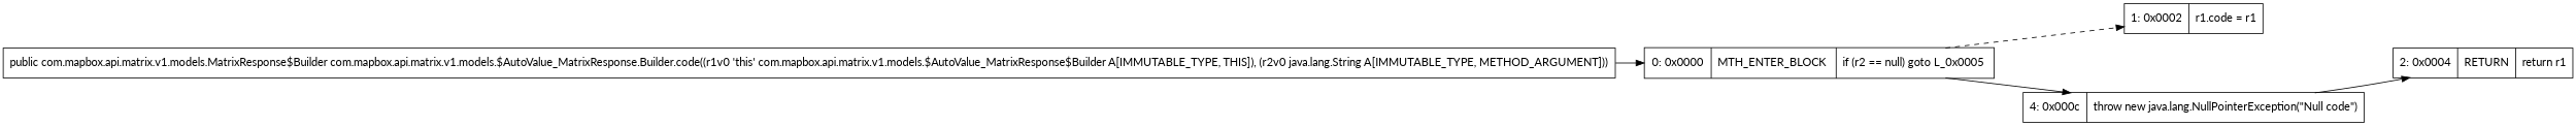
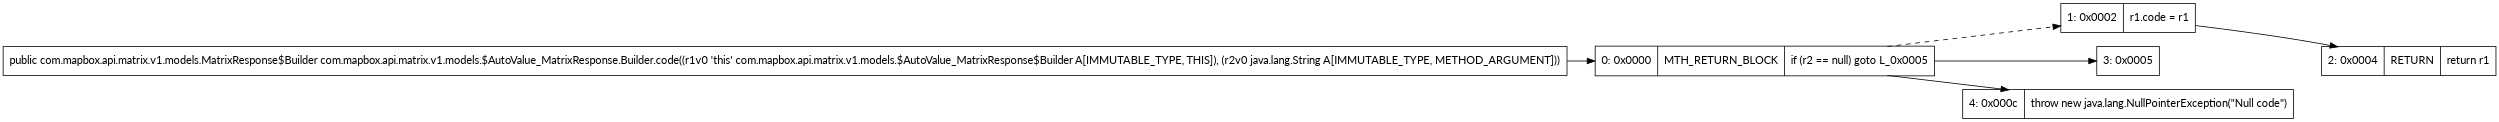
  digraph {
    fontname=Lato
    rankdir=LR
    node [fontname=Lato shape=record]
    edge [fontname=Lato]
-   n1 [label="{0\:\ 0x0000|MTH_ENTER_BLOCK\l|if (r2 == null) goto L_0x0005\l}"]
+   n1 [label="{0\:\ 0x0000|MTH_RETURN_BLOCK\l|if (r2 == null) goto L_0x0005\l}"]
    n2 [label="{1\:\ 0x0002|r1.code = r1\l}"]
+   n3 [label="{3\:\ 0x0005}"]
    n4 [label="{4\:\ 0x000c|throw new java.lang.NullPointerException(\"Null code\")\l}"]
    n5 [label="{2\:\ 0x0004|RETURN\l|return r1\l}"]
    n6 [label="{public com.mapbox.api.matrix.v1.models.MatrixResponse$Builder com.mapbox.api.matrix.v1.models.$AutoValue_MatrixResponse.Builder.code((r1v0 'this' com.mapbox.api.matrix.v1.models.$AutoValue_MatrixResponse$Builder A[IMMUTABLE_TYPE, THIS]), (r2v0 java.lang.String A[IMMUTABLE_TYPE, METHOD_ARGUMENT])) }"]
    n1 -> n2 [style=dashed]
+   n1 -> n3
    n1 -> n4
-   n4 -> n5
+   n2 -> n5
    n6 -> n1
  }
